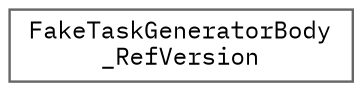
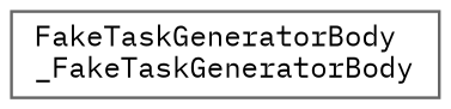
  digraph {
    rankdir=LR
    fontname="IBM Plex Mono"
-   n1 [color=grey40 fillcolor=white fontname="IBM Plex Mono" fontsize=10 height=0.2 label="FakeTaskGeneratorBody\l_RefVersion" shape=box style=filled width=0.4]
+   n1 [color=grey40 fillcolor=white fontname="IBM Plex Mono" fontsize=10 height=0.2 label="FakeTaskGeneratorBody\l_FakeTaskGeneratorBody" shape=box style=filled width=0.4]
  }
